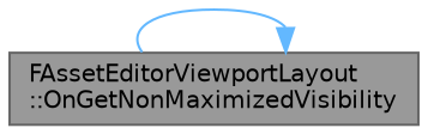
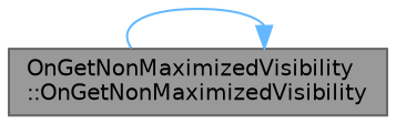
  digraph {
    rankdir=LR
-   n1 [color=gray40 fillcolor=grey60 fontcolor=black fontname=Helvetica fontsize=10 height=0.2 label="FAssetEditorViewportLayout\l::OnGetNonMaximizedVisibility" shape=box style=filled width=0.4]
+   n1 [color=gray40 fillcolor=grey60 fontcolor=black fontname=Helvetica fontsize=10 height=0.2 label="OnGetNonMaximizedVisibility\l::OnGetNonMaximizedVisibility" shape=box style=filled width=0.4]
    n1 -> n1 [color=steelblue1 fontname=Helvetica fontsize=10 labelfontname=Helvetica labelfontsize=10 style=solid]
  }
